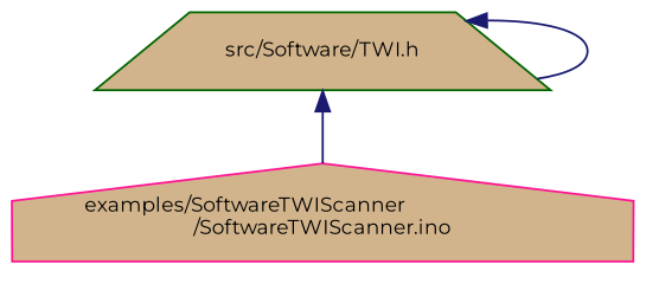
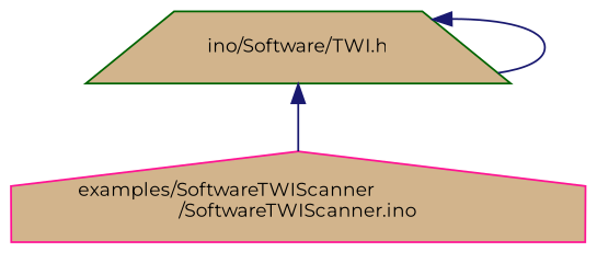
  digraph {
    fontname=Montserrat
    node [fillcolor=tan fontname=Montserrat fontsize=10 style=filled]
    edge [color=midnightblue dir=back fontname=Montserrat fontsize=10 labelfontname=Helvetica labelfontsize=10 style=solid]
-   n1 [color=darkgreen fontcolor=black height=0.2 label="src/Software/TWI.h" shape=trapezium width=0.4]
+   n1 [color=darkgreen fontcolor=black height=0.2 label="ino/Software/TWI.h" shape=trapezium width=0.4]
    n2 [color=deeppink height=0.2 label="examples/SoftwareTWIScanner\l/SoftwareTWIScanner.ino" shape=house width=0.4]
    n1 -> n1
    n1 -> n2
  }
